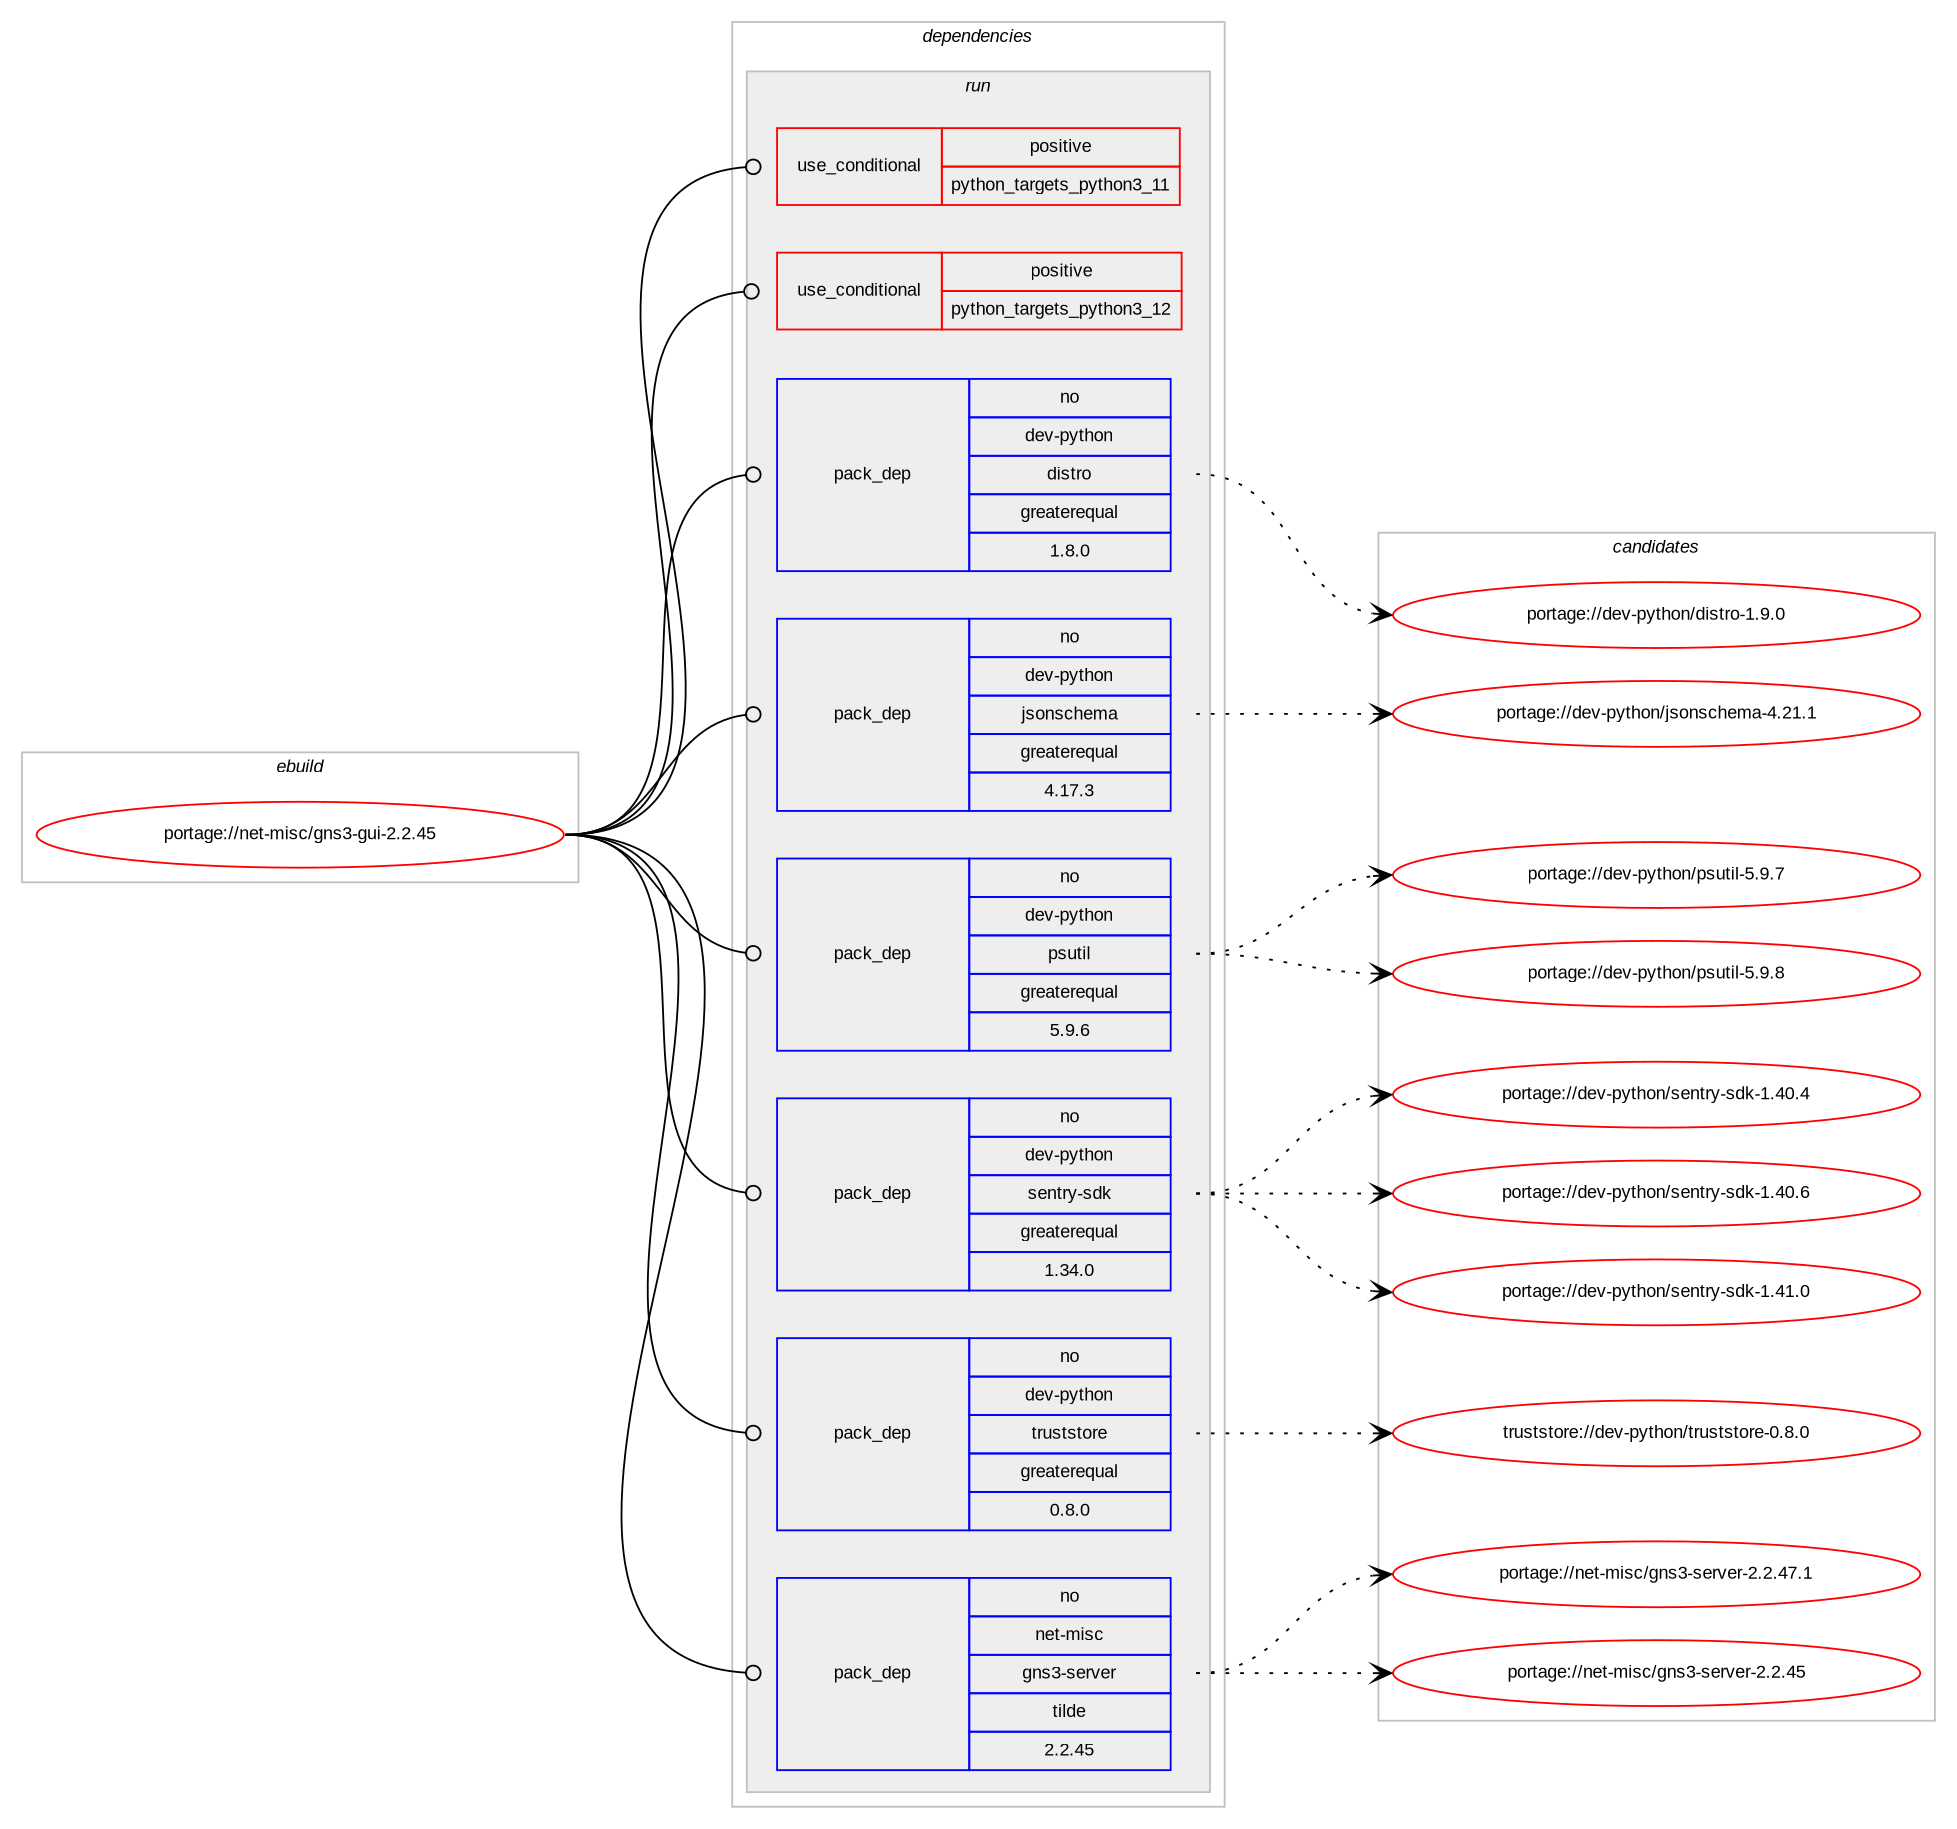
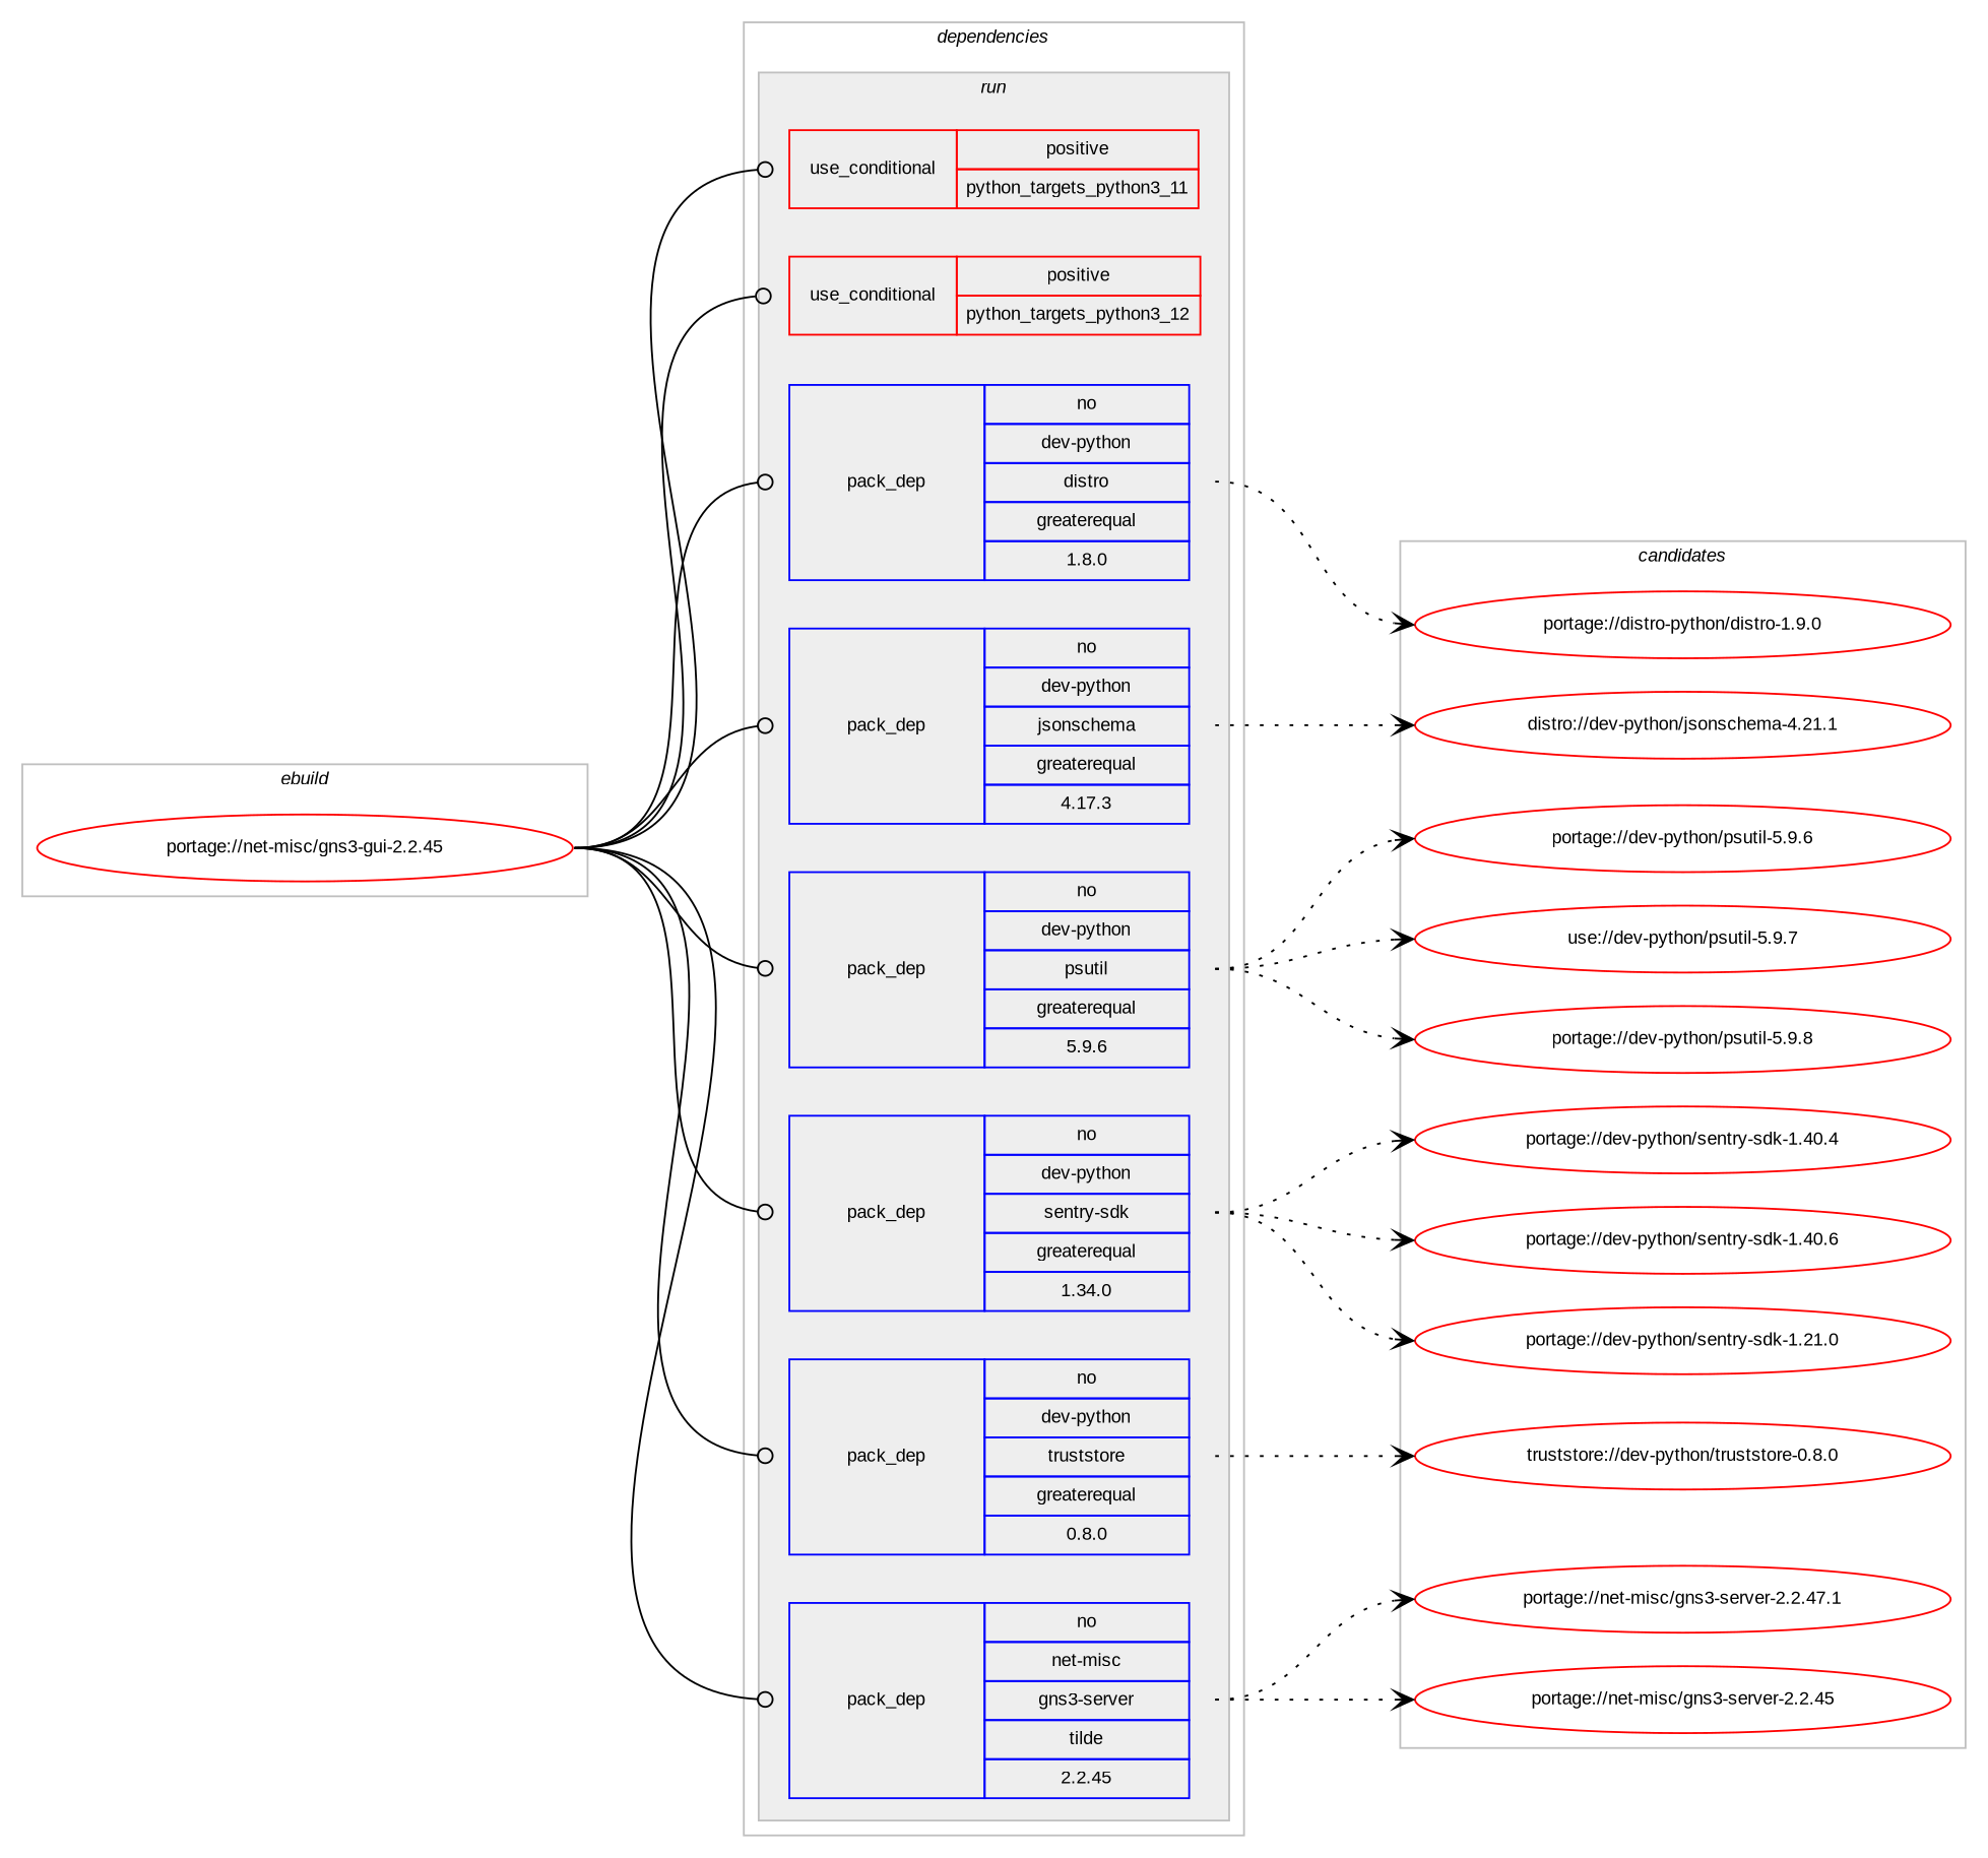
  digraph {
    compound=true
    concentrate=true
    fontname="Liberation Sans"
    fontsize=10
    newrank=true
    rankdir=LR
    ranksep=1.5
    node [color=red fontname="Liberation Sans" fontsize=10]
    edge [arrowhead=vee fontname="Liberation Sans" headport=w style=dotted tailport=e weight=100]
    n1 [label="portage://net-misc/gns3-gui-2.2.45" width=4]
    n2 [label=<<TABLE BORDER="0" CELLBORDER="1" CELLSPACING="0" CELLPADDING="4"><TR><TD ROWSPAN="3" CELLPADDING="10">use_conditional</TD></TR><TR><TD>positive</TD></TR><TR><TD>python_targets_python3_11</TD></TR></TABLE>> shape=none]
    n3 [label=<<TABLE BORDER="0" CELLBORDER="1" CELLSPACING="0" CELLPADDING="4"><TR><TD ROWSPAN="3" CELLPADDING="10">use_conditional</TD></TR><TR><TD>positive</TD></TR><TR><TD>python_targets_python3_12</TD></TR></TABLE>> shape=none]
    n4 [color=blue label=<<TABLE BORDER="0" CELLBORDER="1" CELLSPACING="0" CELLPADDING="4" WIDTH="220"><TR><TD ROWSPAN="6" CELLPADDING="30">pack_dep</TD></TR><TR><TD WIDTH="110">no</TD></TR><TR><TD>dev-python</TD></TR><TR><TD>distro</TD></TR><TR><TD>greaterequal</TD></TR><TR><TD>1.8.0</TD></TR></TABLE>> shape=none]
    n5 [color=blue label=<<TABLE BORDER="0" CELLBORDER="1" CELLSPACING="0" CELLPADDING="4" WIDTH="220"><TR><TD ROWSPAN="6" CELLPADDING="30">pack_dep</TD></TR><TR><TD WIDTH="110">no</TD></TR><TR><TD>dev-python</TD></TR><TR><TD>jsonschema</TD></TR><TR><TD>greaterequal</TD></TR><TR><TD>4.17.3</TD></TR></TABLE>> shape=none]
    n6 [color=blue label=<<TABLE BORDER="0" CELLBORDER="1" CELLSPACING="0" CELLPADDING="4" WIDTH="220"><TR><TD ROWSPAN="6" CELLPADDING="30">pack_dep</TD></TR><TR><TD WIDTH="110">no</TD></TR><TR><TD>dev-python</TD></TR><TR><TD>psutil</TD></TR><TR><TD>greaterequal</TD></TR><TR><TD>5.9.6</TD></TR></TABLE>> shape=none]
    n7 [color=blue label=<<TABLE BORDER="0" CELLBORDER="1" CELLSPACING="0" CELLPADDING="4" WIDTH="220"><TR><TD ROWSPAN="6" CELLPADDING="30">pack_dep</TD></TR><TR><TD WIDTH="110">no</TD></TR><TR><TD>dev-python</TD></TR><TR><TD>sentry-sdk</TD></TR><TR><TD>greaterequal</TD></TR><TR><TD>1.34.0</TD></TR></TABLE>> shape=none]
    n8 [color=blue label=<<TABLE BORDER="0" CELLBORDER="1" CELLSPACING="0" CELLPADDING="4" WIDTH="220"><TR><TD ROWSPAN="6" CELLPADDING="30">pack_dep</TD></TR><TR><TD WIDTH="110">no</TD></TR><TR><TD>dev-python</TD></TR><TR><TD>truststore</TD></TR><TR><TD>greaterequal</TD></TR><TR><TD>0.8.0</TD></TR></TABLE>> shape=none]
    n9 [color=blue label=<<TABLE BORDER="0" CELLBORDER="1" CELLSPACING="0" CELLPADDING="4" WIDTH="220"><TR><TD ROWSPAN="6" CELLPADDING="30">pack_dep</TD></TR><TR><TD WIDTH="110">no</TD></TR><TR><TD>net-misc</TD></TR><TR><TD>gns3-server</TD></TR><TR><TD>tilde</TD></TR><TR><TD>2.2.45</TD></TR></TABLE>> shape=none]
-   n10 [label="portage://dev-python/distro-1.9.0" width=4]
-   n11 [label="portage://dev-python/jsonschema-4.21.1" width=4]
-   n13 [label="portage://dev-python/psutil-5.9.7" width=4]
+   n10 [label="portage://distro-python/distro-1.9.0" width=4]
+   n11 [label="distro://dev-python/jsonschema-4.21.1" width=4]
+   n12 [label="portage://dev-python/psutil-5.9.6" width=4]
+   n13 [label="use://dev-python/psutil-5.9.7" width=4]
    n14 [label="portage://dev-python/psutil-5.9.8" width=4]
    n15 [label="portage://dev-python/sentry-sdk-1.40.4" width=4]
    n16 [label="portage://dev-python/sentry-sdk-1.40.6" width=4]
-   n17 [label="portage://dev-python/sentry-sdk-1.41.0" width=4]
+   n17 [label="portage://dev-python/sentry-sdk-1.21.0" width=4]
    n18 [label="truststore://dev-python/truststore-0.8.0" width=4]
    n19 [label="portage://net-misc/gns3-server-2.2.47.1" width=4]
    n20 [label="portage://net-misc/gns3-server-2.2.45" width=4]
    subgraph cluster_1 {
      color=gray
      label=<<i>ebuild</i>>
      n1
    }
    subgraph cluster_2 {
      color=gray
      label=<<i>dependencies</i>>
      subgraph cluster_3 {
        color=gray
        fillcolor="#eeeeee"
        label=<<i>compile</i>>
        style=filled
      }
      subgraph cluster_4 {
        color=gray
        fillcolor="#eeeeee"
        label=<<i>compile and run</i>>
        style=filled
      }
      subgraph cluster_5 {
        color=gray
        fillcolor="#eeeeee"
        label=<<i>run</i>>
        style=filled
        subgraph sub_6 {
          color=gray
          fillcolor="#eeeeee"
          label=<<i>run</i>>
          style=filled
          n2
        }
        subgraph sub_7 {
          color=gray
          fillcolor="#eeeeee"
          label=<<i>run</i>>
          style=filled
          n3
        }
        subgraph sub_8 {
          color=gray
          fillcolor="#eeeeee"
          label=<<i>run</i>>
          style=filled
          n4
        }
        subgraph sub_9 {
          color=gray
          fillcolor="#eeeeee"
          label=<<i>run</i>>
          style=filled
          n5
        }
        subgraph sub_10 {
          color=gray
          fillcolor="#eeeeee"
          label=<<i>run</i>>
          style=filled
          n6
        }
        subgraph sub_11 {
          color=gray
          fillcolor="#eeeeee"
          label=<<i>run</i>>
          style=filled
          n7
        }
        subgraph sub_12 {
          color=gray
          fillcolor="#eeeeee"
          label=<<i>run</i>>
          style=filled
          n8
        }
        subgraph sub_13 {
          color=gray
          fillcolor="#eeeeee"
          label=<<i>run</i>>
          style=filled
          n9
        }
      }
    }
    subgraph cluster_14 {
      color=gray
      label=<<i>candidates</i>>
      rank=same
      subgraph sub_15 {
        color=black
        label=<<i>candidates</i>>
        nodesep=1
        rank=same
        n10
      }
      subgraph sub_16 {
        color=black
        label=<<i>candidates</i>>
        nodesep=1
        rank=same
        n11
      }
      subgraph sub_17 {
        color=black
        label=<<i>candidates</i>>
        nodesep=1
        rank=same
+       n12
        n13
        n14
      }
      subgraph sub_18 {
        color=black
        label=<<i>candidates</i>>
        nodesep=1
        rank=same
        n15
        n16
        n17
      }
      subgraph sub_19 {
        color=black
        label=<<i>candidates</i>>
        nodesep=1
        rank=same
        n18
      }
      subgraph sub_20 {
        color=black
        label=<<i>candidates</i>>
        nodesep=1
        rank=same
        n19
        n20
      }
    }
    n1 -> n2 [arrowhead=odot style=solid weight=20]
    n1 -> n3 [arrowhead=odot style=solid weight=20]
    n1 -> n4 [arrowhead=odot style=solid weight=20]
    n1 -> n5 [arrowhead=odot style=solid weight=20]
    n1 -> n6 [arrowhead=odot style=solid weight=20]
    n1 -> n7 [arrowhead=odot style=solid weight=20]
    n1 -> n8 [arrowhead=odot style=solid weight=20]
    n1 -> n9 [arrowhead=odot style=solid weight=20]
    n4 -> n10
    n5 -> n11
+   n6 -> n12
    n6 -> n13
    n6 -> n14
    n7 -> n15
    n7 -> n16
    n7 -> n17
    n8 -> n18
    n9 -> n19
    n9 -> n20
  }
